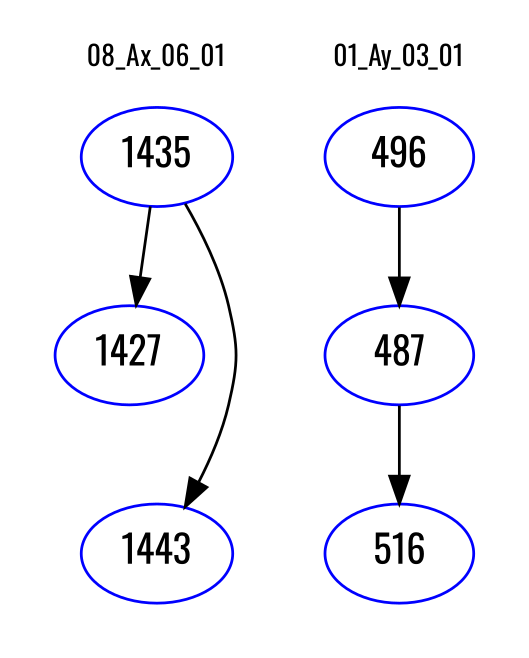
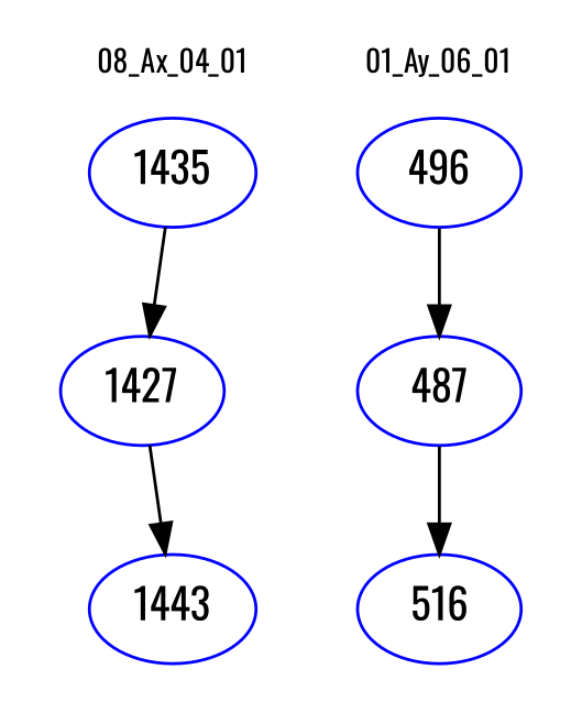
  digraph {
    fontname=Oswald
    node [color=blue fontname=Oswald]
    edge [color=black fontname=Oswald]
    n1 [label=1435]
    n2 [label=1427]
    n3 [label=1443]
    n4 [label=496]
    n5 [label=487]
    n6 [label=516]
    subgraph cluster_1 {
      color=white
      fontsize=10
-     label="08_Ax_06_01"
+     label="08_Ax_04_01"
      n1
      n2
      n3
    }
    subgraph cluster_2 {
      color=white
      fontsize=10
-     label="01_Ay_03_01"
+     label="01_Ay_06_01"
      n4
      n5
      n6
    }
    n1 -> n2
-   n1 -> n3
+   n2 -> n3
    n4 -> n5
    n5 -> n6
  }
